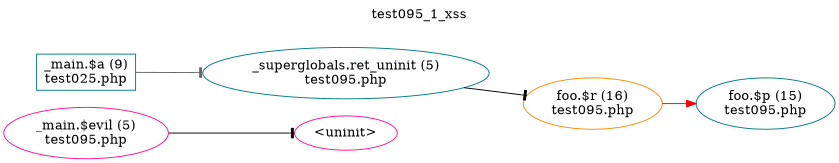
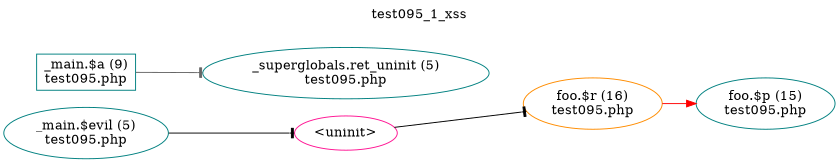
  digraph {
    label=test095_1_xss
    labelloc=t
    rankdir=LR
    node [color=teal shape=ellipse]
    edge [arrowhead=tee color=black]
-   n1 [label="_main.$a (9)\ntest025.php" shape=box]
+   n1 [label="_main.$a (9)\ntest095.php" shape=box]
    n2 [label="_superglobals.ret_uninit (5)\ntest095.php"]
    n3 [color=darkorange label="foo.$r (16)\ntest095.php"]
    n4 [label="foo.$p (15)\ntest095.php"]
-   n5 [color=deeppink label="_main.$evil (5)\ntest095.php"]
+   n5 [label="_main.$evil (5)\ntest095.php"]
    n6 [color=deeppink label="<uninit>"]
    n1 -> n2 [color=gray40]
-   n2 -> n3
+   n6 -> n3
    n3 -> n4 [arrowhead=normal color=red]
    n5 -> n6
  }
